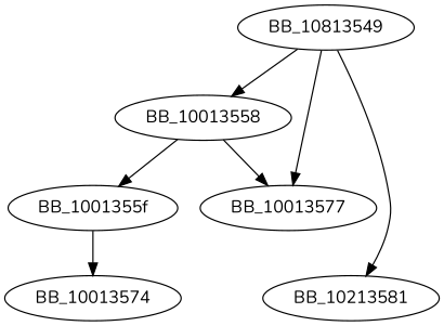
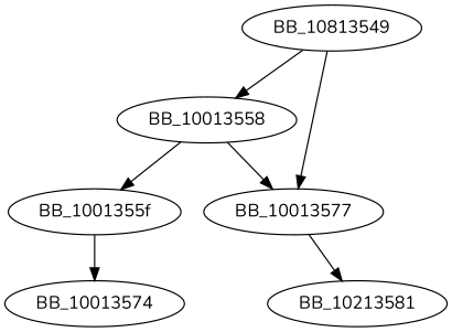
  digraph {
    fontname=Nunito
    node [fontname=Nunito]
    edge [fontname=Nunito]
    n1 [label=BB_10813549]
    BB_10013558
    BB_10013577
    BB_1001355f
    n5 [label=BB_10213581]
    BB_10013574
    n1 -> BB_10013558
    n1 -> BB_10013577
    BB_10013558 -> BB_10013577
    BB_10013558 -> BB_1001355f
-   n1 -> n5
+   BB_10013577 -> n5
    BB_1001355f -> BB_10013574
  }
